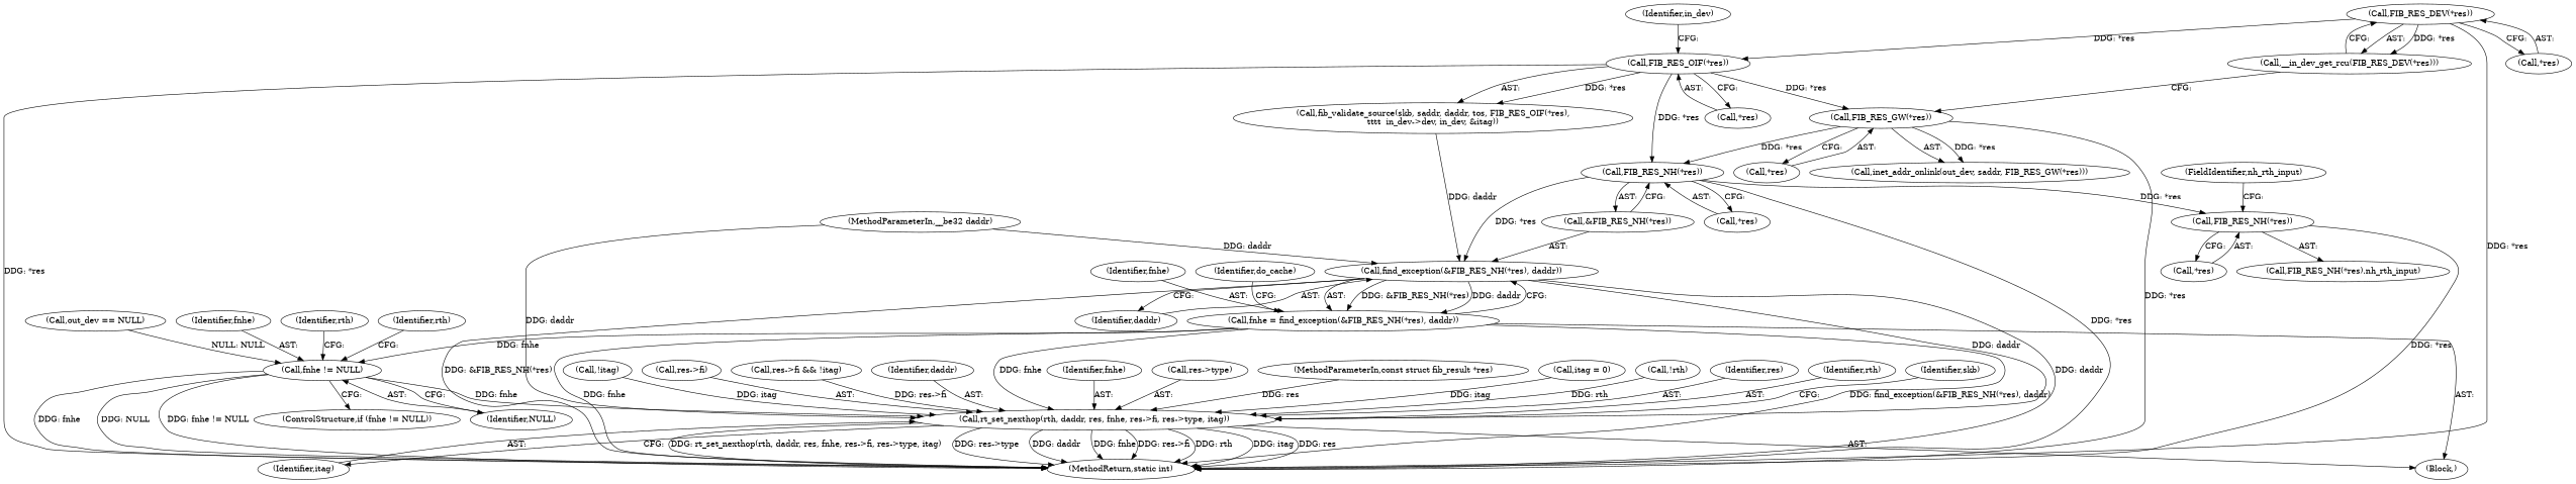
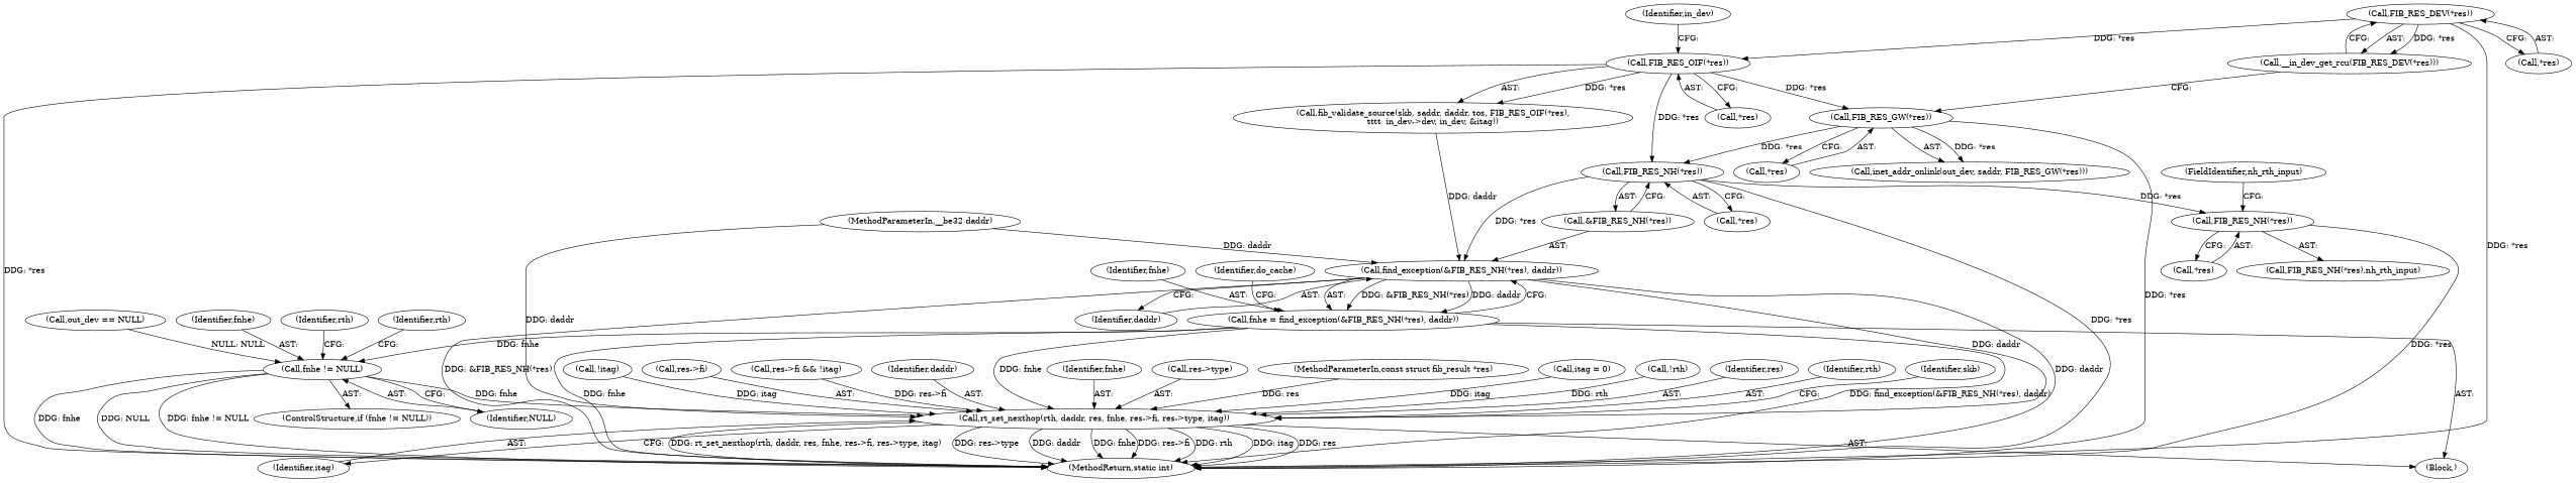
  digraph {
    n1 [label="(Call,FIB_RES_NH(*res))"]
    n2 [label="(Call,find_exception(&FIB_RES_NH(*res), daddr))"]
    n3 [label="(Call,FIB_RES_NH(*res))"]
    n4 [label="(Call,&FIB_RES_NH(*res))"]
    n5 [label="(Call,*res)"]
    n6 [label="(MethodReturn,static int)"]
    n7 [label="(Call,fnhe = find_exception(&FIB_RES_NH(*res), daddr))"]
    n8 [label="(Call,rt_set_nexthop(rth, daddr, res, fnhe, res->fi, res->type, itag))"]
    n9 [label="(Identifier,daddr)"]
    n10 [label="(Call,FIB_RES_NH(*res).nh_rth_input)"]
    n11 [label="(Call,*res)"]
    n12 [label="(Call,FIB_RES_GW(*res))"]
    n13 [label="(Call,*res)"]
    n14 [label="(Call,inet_addr_onlink(out_dev, saddr, FIB_RES_GW(*res)))"]
    n15 [label="(Call,FIB_RES_OIF(*res))"]
    n16 [label="(Call,*res)"]
    n17 [label="(Call,fib_validate_source(skb, saddr, daddr, tos, FIB_RES_OIF(*res),\n\t\t\t\t  in_dev->dev, in_dev, &itag))"]
    n18 [label="(Call,FIB_RES_DEV(*res))"]
    n19 [label="(Call,__in_dev_get_rcu(FIB_RES_DEV(*res)))"]
    n20 [label="(Call,*res)"]
    n21 [label="(Call,fnhe != NULL)"]
    n22 [label="(Block,)"]
    n23 [label="(Identifier,itag)"]
    n24 [label="(Identifier,NULL)"]
    n25 [label="(ControlStructure,if (fnhe != NULL))"]
    n26 [label="(Identifier,fnhe)"]
    n27 [label="(Identifier,fnhe)"]
    n28 [label="(Call,res->type)"]
    n29 [label="(Identifier,fnhe)"]
    n30 [label="(MethodParameterIn,const struct fib_result *res)"]
    n31 [label="(Call,itag = 0)"]
    n32 [label="(Identifier,do_cache)"]
    n33 [label="(Call,!rth)"]
    n34 [label="(Identifier,res)"]
    n35 [label="(Identifier,rth)"]
    n36 [label="(Identifier,skb)"]
    n37 [label="(Call,!itag)"]
    n38 [label="(Identifier,in_dev)"]
    n39 [label="(Call,res->fi)"]
    n40 [label="(Identifier,rth)"]
    n41 [label="(FieldIdentifier,nh_rth_input)"]
    n42 [label="(Call,res->fi && !itag)"]
    n43 [label="(Identifier,rth)"]
    n44 [label="(Identifier,daddr)"]
    n45 [label="(Call,out_dev == NULL)"]
    n46 [label="(MethodParameterIn,__be32 daddr)"]
    n1 -> n2 [label="DDG: *res"]
    n1 -> n3 [label="DDG: *res"]
    n1 -> n4 [label="AST: "]
    n1 -> n5 [label="CFG: "]
    n1 -> n6 [label="DDG: *res"]
    n2 -> n6 [label="DDG: daddr"]
    n2 -> n6 [label="DDG: &FIB_RES_NH(*res)"]
    n2 -> n7 [label="AST: "]
    n2 -> n7 [label="DDG: &FIB_RES_NH(*res)"]
    n2 -> n7 [label="DDG: daddr"]
    n2 -> n8 [label="DDG: daddr"]
    n2 -> n9 [label="CFG: "]
    n3 -> n6 [label="DDG: *res"]
    n3 -> n10 [label="AST: "]
    n3 -> n11 [label="CFG: "]
    n4 -> n1 [label="CFG: "]
    n4 -> n2 [label="AST: "]
    n5 -> n1 [label="AST: "]
    n7 -> n2 [label="CFG: "]
    n7 -> n6 [label="DDG: fnhe"]
    n7 -> n6 [label="DDG: find_exception(&FIB_RES_NH(*res), daddr)"]
    n7 -> n8 [label="DDG: fnhe"]
    n7 -> n21 [label="DDG: fnhe"]
    n7 -> n22 [label="AST: "]
    n8 -> n6 [label="DDG: itag"]
    n8 -> n6 [label="DDG: res"]
    n8 -> n6 [label="DDG: rt_set_nexthop(rth, daddr, res, fnhe, res->fi, res->type, itag)"]
    n8 -> n6 [label="DDG: res->type"]
    n8 -> n6 [label="DDG: daddr"]
    n8 -> n6 [label="DDG: fnhe"]
    n8 -> n6 [label="DDG: res->fi"]
    n8 -> n6 [label="DDG: rth"]
    n8 -> n22 [label="AST: "]
    n8 -> n23 [label="CFG: "]
    n9 -> n2 [label="AST: "]
    n11 -> n3 [label="AST: "]
    n12 -> n1 [label="DDG: *res"]
    n12 -> n6 [label="DDG: *res"]
    n12 -> n13 [label="CFG: "]
    n12 -> n14 [label="AST: "]
    n12 -> n14 [label="DDG: *res"]
    n13 -> n12 [label="AST: "]
    n15 -> n1 [label="DDG: *res"]
    n15 -> n6 [label="DDG: *res"]
    n15 -> n12 [label="DDG: *res"]
    n15 -> n16 [label="CFG: "]
    n15 -> n17 [label="AST: "]
    n15 -> n17 [label="DDG: *res"]
    n16 -> n15 [label="AST: "]
    n17 -> n2 [label="DDG: daddr"]
    n18 -> n6 [label="DDG: *res"]
    n18 -> n15 [label="DDG: *res"]
    n18 -> n19 [label="AST: "]
    n18 -> n19 [label="DDG: *res"]
    n18 -> n20 [label="CFG: "]
    n19 -> n12 [label="CFG: "]
    n19 -> n18 [label="CFG: "]
    n20 -> n18 [label="AST: "]
    n21 -> n6 [label="DDG: fnhe"]
    n21 -> n6 [label="DDG: NULL"]
    n21 -> n6 [label="DDG: fnhe != NULL"]
    n21 -> n8 [label="DDG: fnhe"]
    n21 -> n24 [label="CFG: "]
-   n21 -> n25 [label="CFG: "]
+   n21 -> n25 [label="AST: "]
    n23 -> n8 [label="AST: "]
    n24 -> n21 [label="AST: "]
    n26 -> n8 [label="AST: "]
    n27 -> n7 [label="AST: "]
    n28 -> n8 [label="AST: "]
    n29 -> n21 [label="AST: "]
    n30 -> n8 [label="DDG: res"]
    n31 -> n8 [label="DDG: itag"]
    n32 -> n7 [label="CFG: "]
    n33 -> n8 [label="DDG: rth"]
    n34 -> n8 [label="AST: "]
    n35 -> n8 [label="AST: "]
    n36 -> n8 [label="CFG: "]
    n37 -> n8 [label="DDG: itag"]
    n38 -> n15 [label="CFG: "]
    n39 -> n8 [label="AST: "]
    n40 -> n21 [label="CFG: "]
    n41 -> n3 [label="CFG: "]
    n42 -> n8 [label="DDG: res->fi"]
    n43 -> n21 [label="CFG: "]
    n44 -> n8 [label="AST: "]
    n45 -> n21 [label="NULL: NULL"]
    n46 -> n2 [label="DDG: daddr"]
    n46 -> n8 [label="DDG: daddr"]
  }
